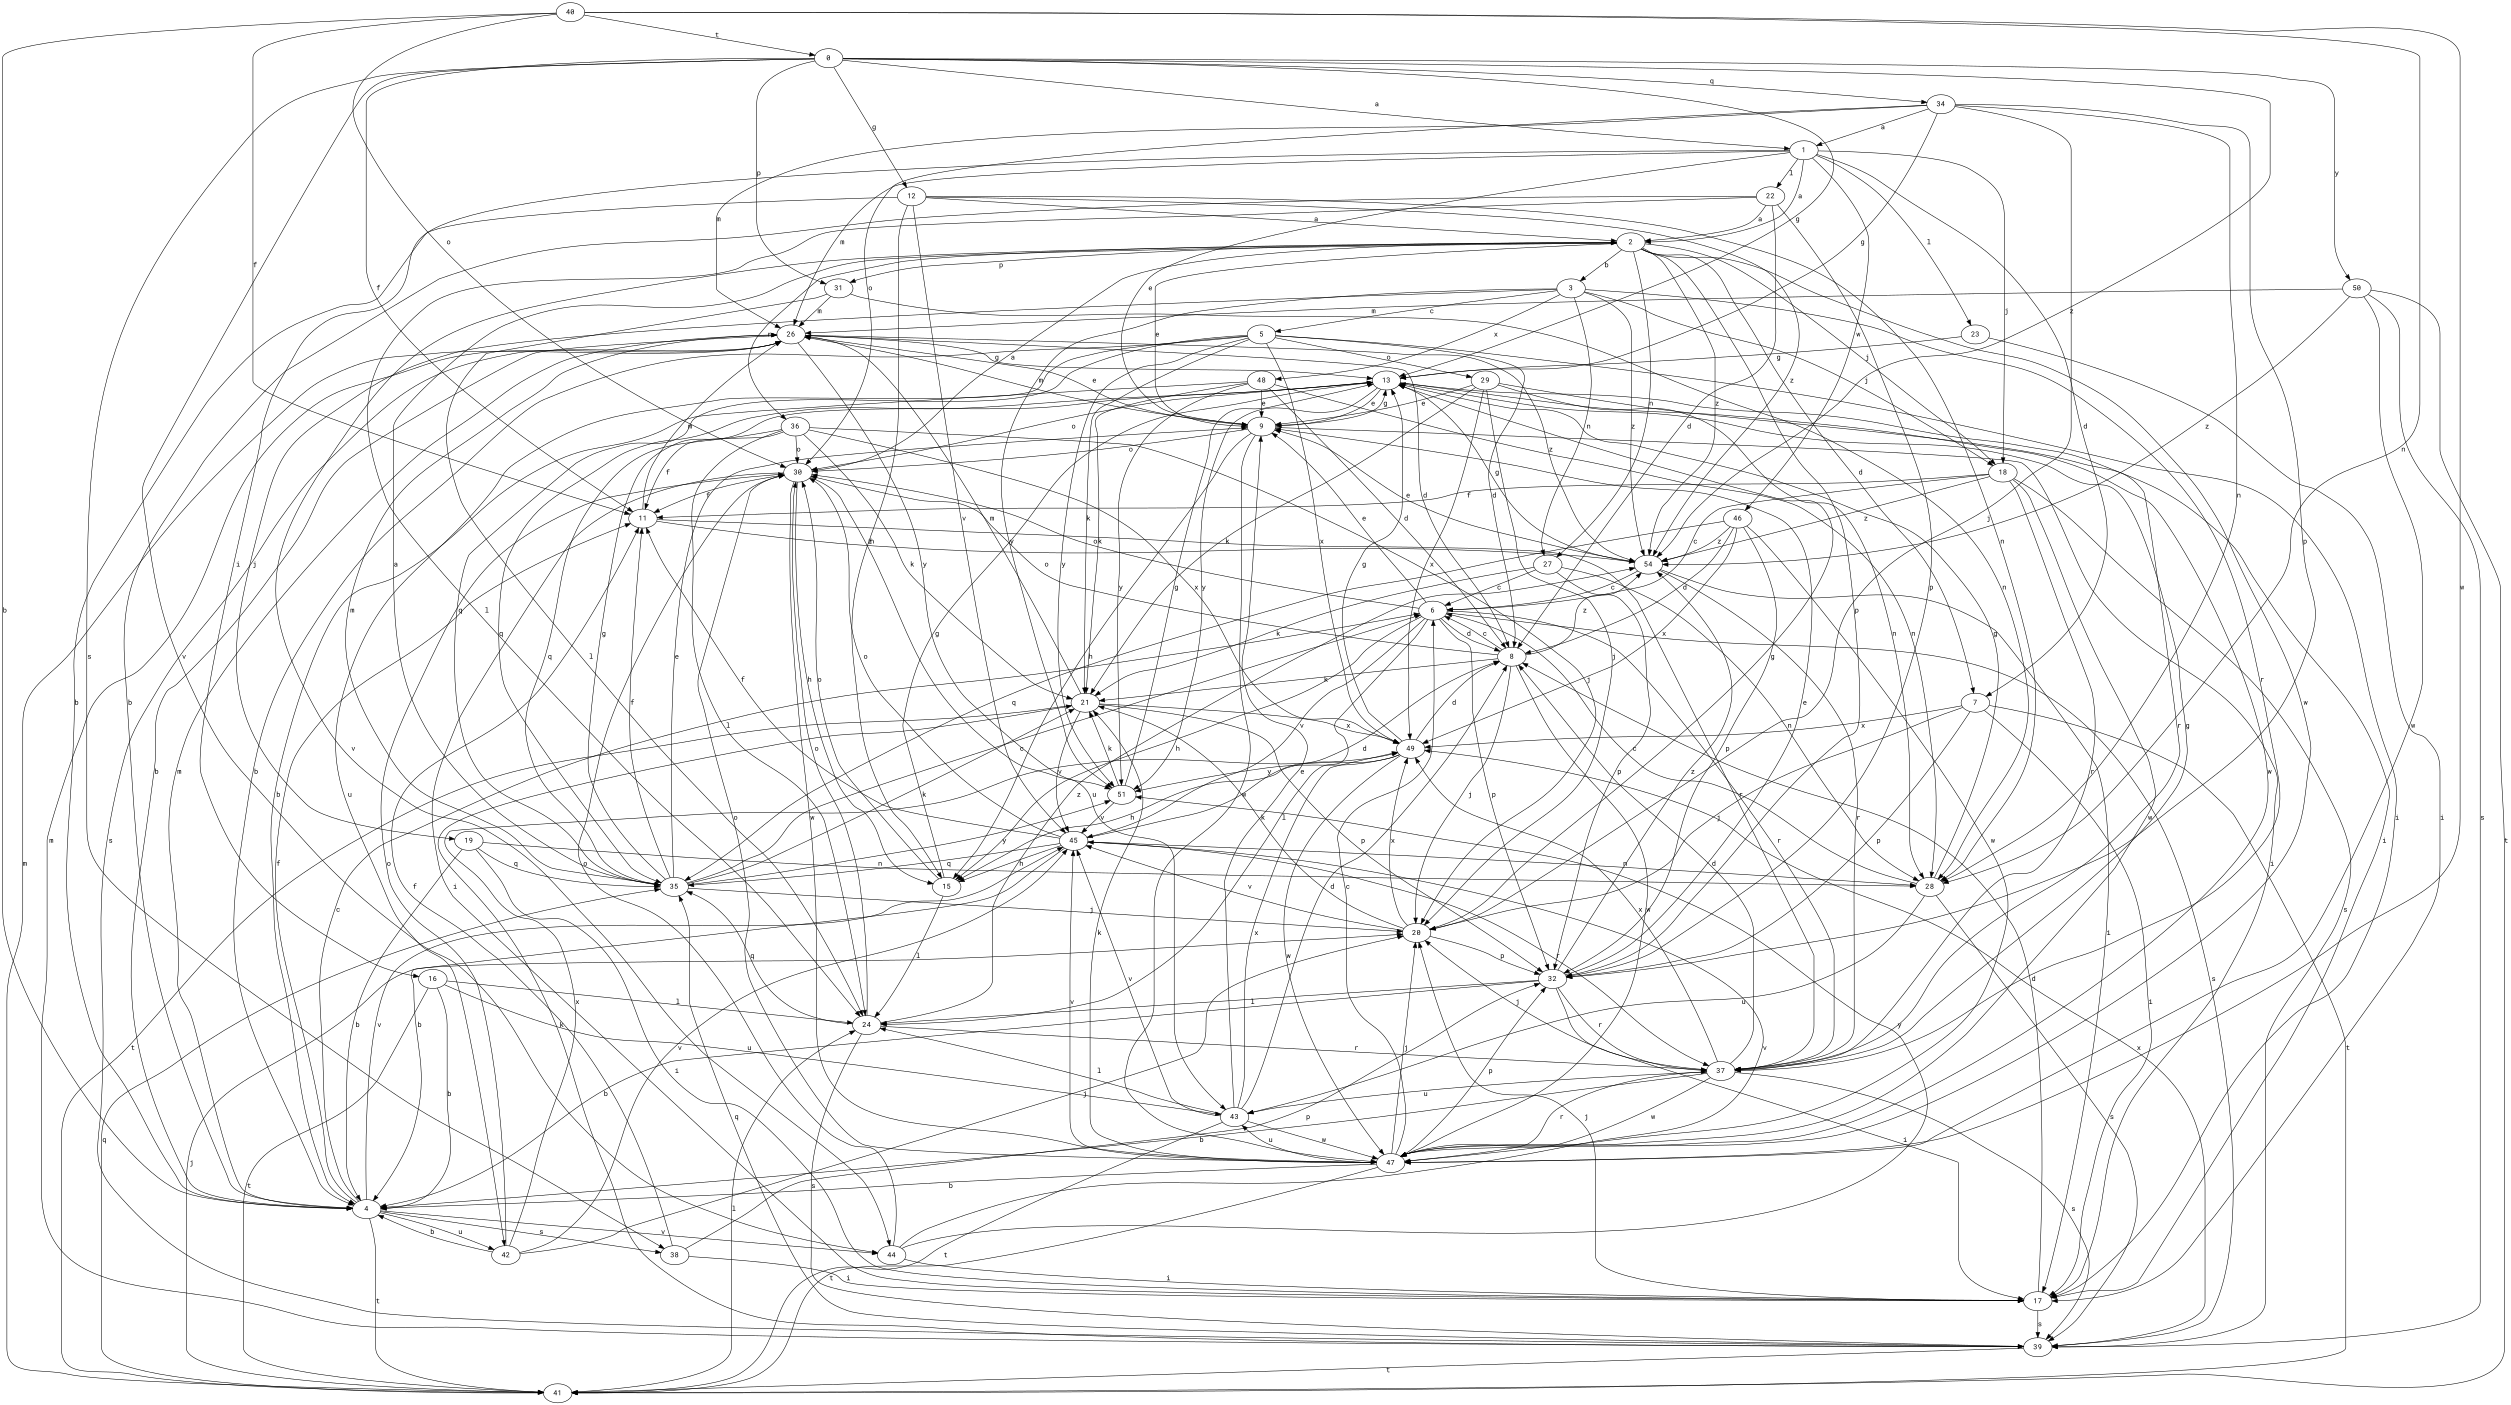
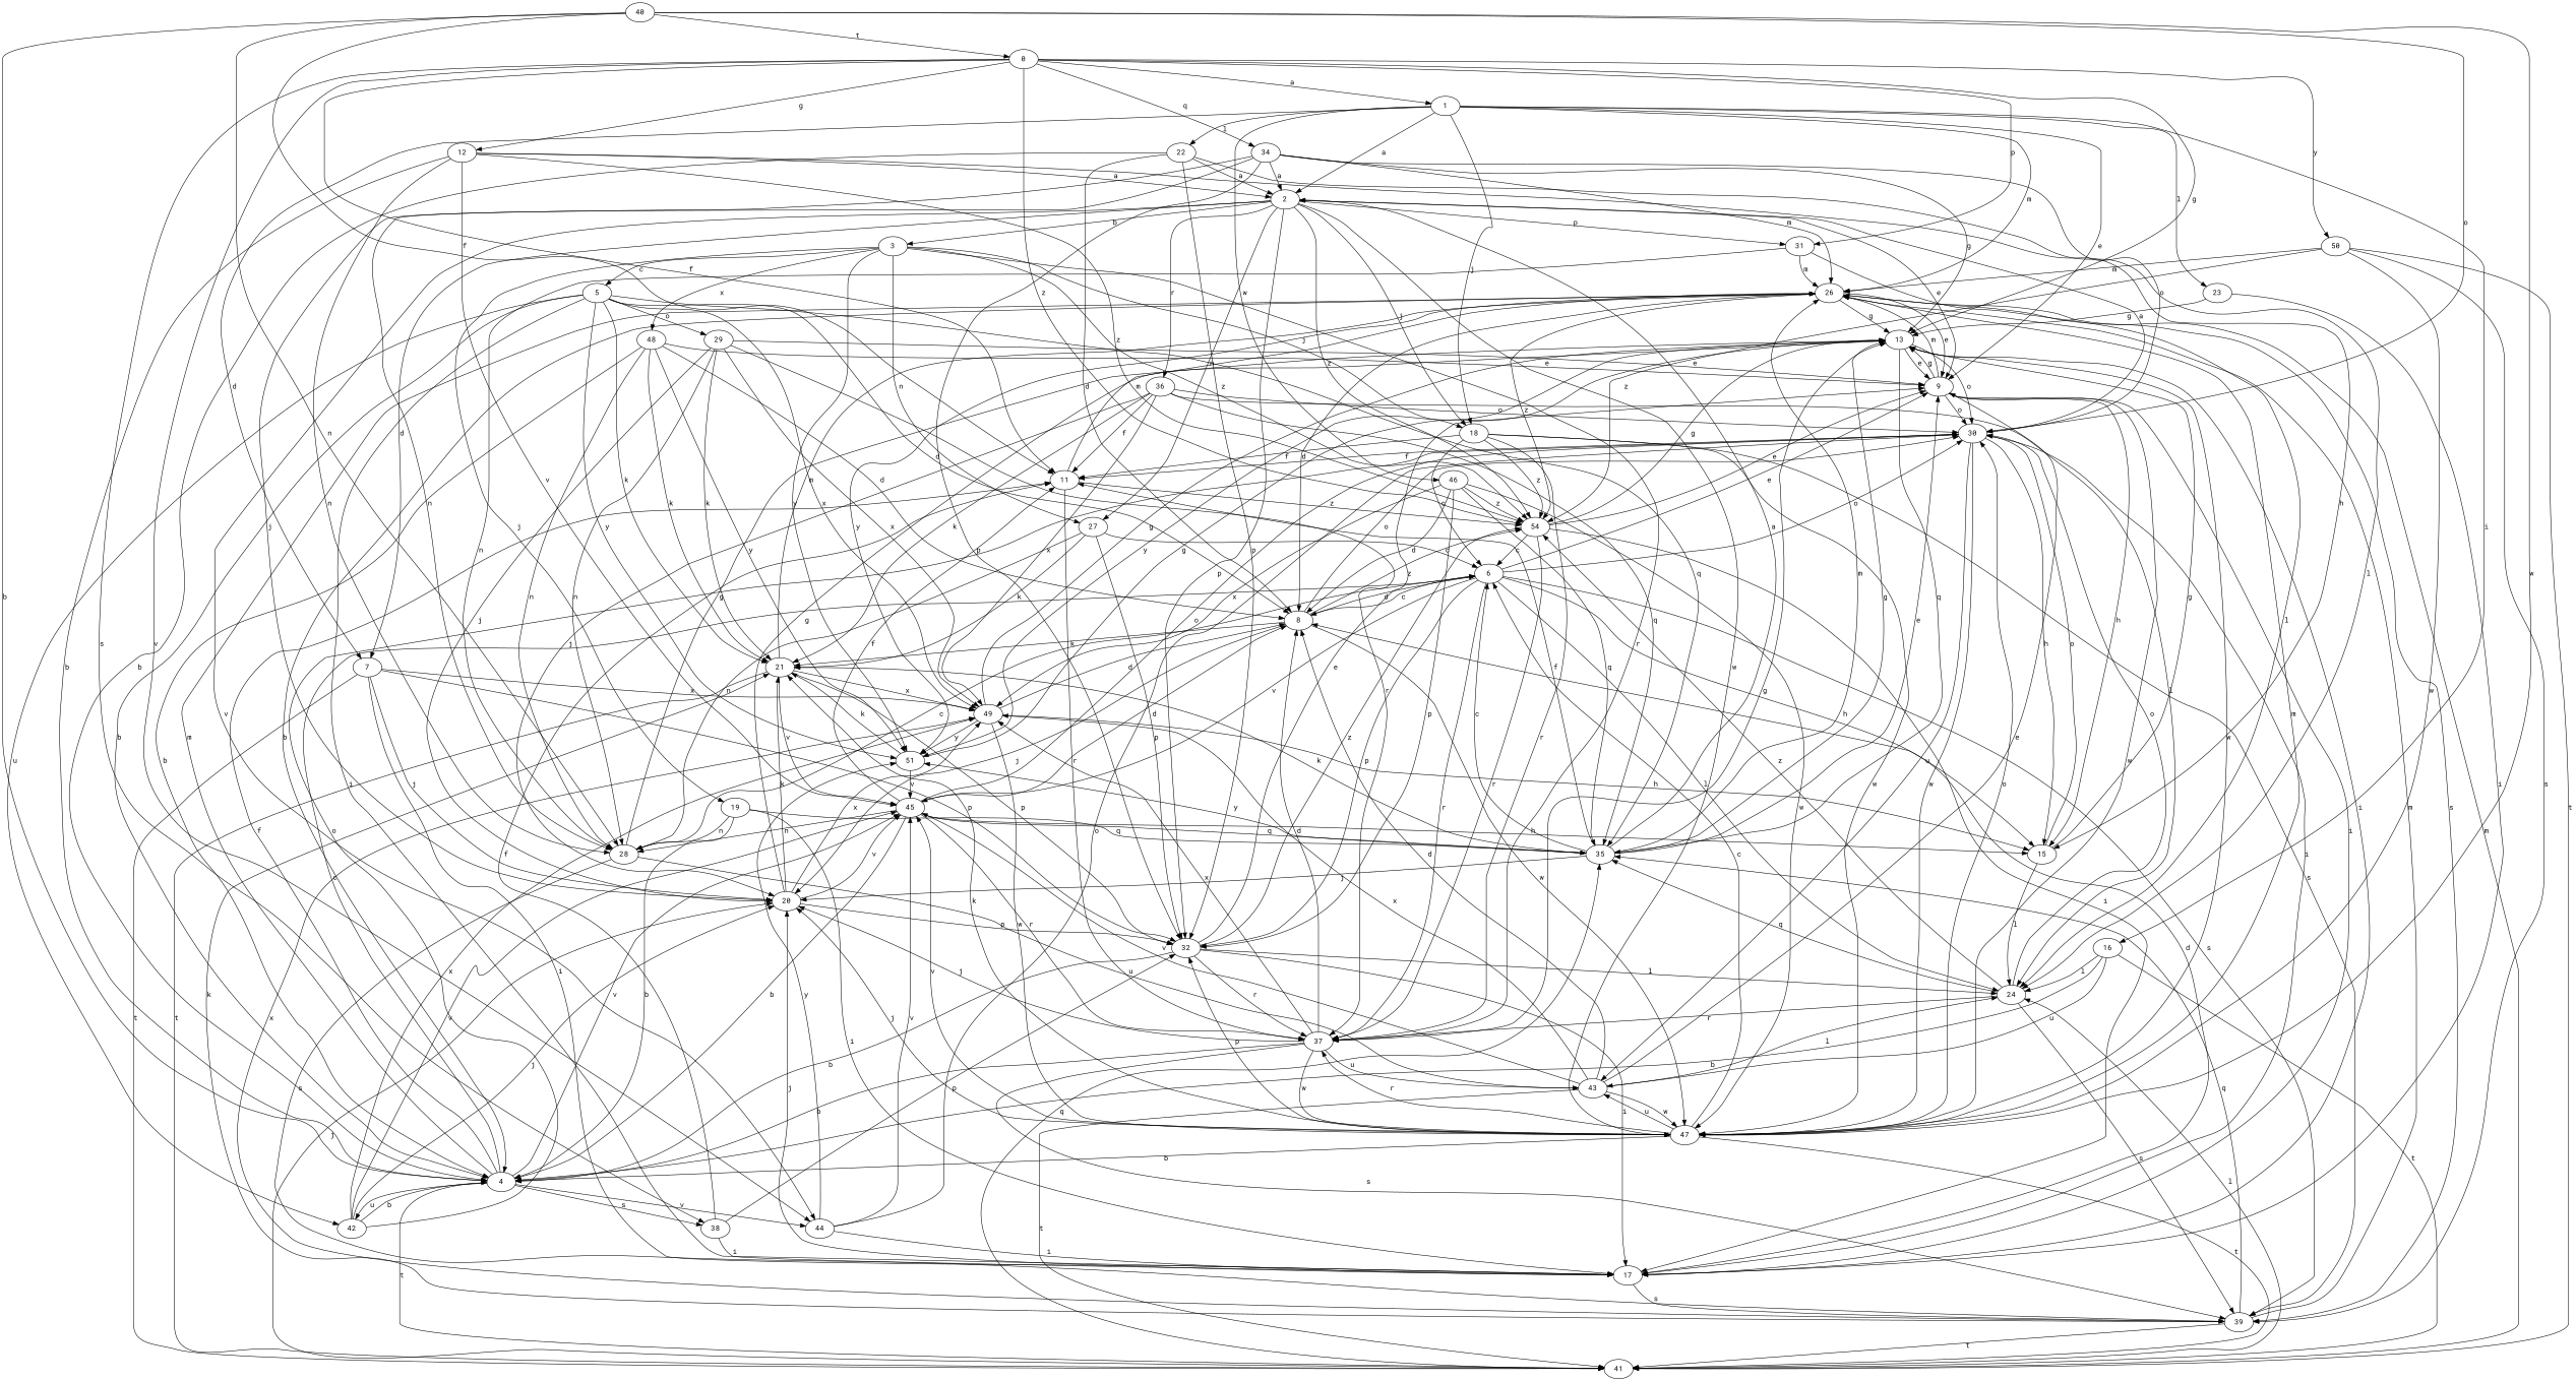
  strict digraph {
    fontname="Roboto Mono"
    node [fontname="Roboto Mono"]
    edge [fontname="Roboto Mono"]
    0
    1
    11
    12
    13
    31
    34
    38
    44
    50
    54
    2
    7
    9
    16
    18
    22
    23
    26
    46
    37
    4
    45
    15
    28
    47
    51
    17
    35
    30
    24
    32
    20
    40
    41
    39
    6
    3
    27
    36
    49
    43
    8
    5
    19
    48
    21
    42
    29
    0 -> 1 [label=a]
    0 -> 11 [label=f]
    0 -> 12 [label=g]
    0 -> 13 [label=g]
    0 -> 31 [label=p]
    0 -> 34 [label=q]
    0 -> 38 [label=s]
    0 -> 44 [label=v]
    0 -> 50 [label=y]
    0 -> 54 [label=z]
    1 -> 2 [label=a]
    1 -> 7 [label=d]
    1 -> 9 [label=e]
    1 -> 16 [label=i]
    1 -> 18 [label=j]
    1 -> 22 [label=l]
    1 -> 23 [label=l]
    1 -> 26 [label=m]
    1 -> 46 [label=w]
    11 -> 54 [label=z]
    11 -> 26 [label=m]
    11 -> 37 [label=r]
    12 -> 54 [label=z]
    12 -> 2 [label=a]
    12 -> 4 [label=b]
    12 -> 45 [label=v]
    12 -> 15 [label=h]
    12 -> 28 [label=n]
    13 -> 9 [label=e]
    13 -> 47 [label=w]
    13 -> 51 [label=y]
    13 -> 17 [label=i]
    13 -> 35 [label=q]
    13 -> 30 [label=o]
    31 -> 26 [label=m]
    31 -> 28 [label=n]
    31 -> 24 [label=l]
    34 -> 13 [label=g]
-   34 -> 1 [label=a]
+   34 -> 2 [label=a]
    34 -> 26 [label=m]
    34 -> 28 [label=n]
    34 -> 30 [label=o]
    34 -> 32 [label=p]
    34 -> 20 [label=j]
    38 -> 11 [label=f]
    38 -> 17 [label=i]
    38 -> 32 [label=p]
    44 -> 45 [label=v]
    44 -> 51 [label=y]
    44 -> 17 [label=i]
    44 -> 30 [label=o]
    50 -> 54 [label=z]
    50 -> 26 [label=m]
    50 -> 47 [label=w]
    50 -> 41 [label=t]
    50 -> 39 [label=s]
    54 -> 13 [label=g]
    54 -> 9 [label=e]
    54 -> 37 [label=r]
    54 -> 17 [label=i]
    54 -> 6 [label=c]
    2 -> 31 [label=p]
    2 -> 44 [label=v]
    2 -> 54 [label=z]
    2 -> 7 [label=d]
    2 -> 9 [label=e]
    2 -> 18 [label=j]
    2 -> 47 [label=w]
    2 -> 32 [label=p]
    2 -> 3 [label=b]
    2 -> 27 [label=n]
    2 -> 36 [label=r]
    7 -> 17 [label=i]
    7 -> 32 [label=p]
    7 -> 20 [label=j]
    7 -> 41 [label=t]
    7 -> 49 [label=x]
    9 -> 13 [label=g]
    9 -> 26 [label=m]
    9 -> 15 [label=h]
    9 -> 47 [label=w]
    9 -> 17 [label=i]
    9 -> 30 [label=o]
    16 -> 4 [label=b]
    16 -> 24 [label=l]
    16 -> 41 [label=t]
    16 -> 43 [label=u]
    18 -> 11 [label=f]
    18 -> 54 [label=z]
    18 -> 37 [label=r]
    18 -> 47 [label=w]
    18 -> 39 [label=s]
    18 -> 6 [label=c]
    22 -> 2 [label=a]
    22 -> 4 [label=b]
    22 -> 24 [label=l]
    22 -> 32 [label=p]
    22 -> 8 [label=d]
    23 -> 13 [label=g]
    23 -> 17 [label=i]
    26 -> 13 [label=g]
    26 -> 54 [label=z]
    26 -> 9 [label=e]
    26 -> 4 [label=b]
    26 -> 51 [label=y]
    26 -> 39 [label=s]
    26 -> 8 [label=d]
    46 -> 54 [label=z]
    46 -> 47 [label=w]
    46 -> 35 [label=q]
    46 -> 32 [label=p]
    46 -> 49 [label=x]
    46 -> 8 [label=d]
    37 -> 13 [label=g]
    37 -> 4 [label=b]
    37 -> 47 [label=w]
    37 -> 20 [label=j]
    37 -> 39 [label=s]
    37 -> 49 [label=x]
    37 -> 43 [label=u]
    37 -> 8 [label=d]
    4 -> 11 [label=f]
    4 -> 38 [label=s]
    4 -> 44 [label=v]
    4 -> 26 [label=m]
    4 -> 45 [label=v]
    4 -> 41 [label=t]
    4 -> 6 [label=c]
    4 -> 42 [label=u]
    45 -> 11 [label=f]
    45 -> 37 [label=r]
    45 -> 4 [label=b]
    45 -> 15 [label=h]
    45 -> 28 [label=n]
    45 -> 35 [label=q]
    45 -> 30 [label=o]
    45 -> 8 [label=d]
    15 -> 13 [label=g]
    15 -> 30 [label=o]
    15 -> 24 [label=l]
    28 -> 13 [label=g]
    28 -> 39 [label=s]
    28 -> 6 [label=c]
    28 -> 43 [label=u]
+   47 -> 26 [label=m]
    47 -> 37 [label=r]
    47 -> 4 [label=b]
    47 -> 45 [label=v]
    47 -> 30 [label=o]
    47 -> 32 [label=p]
    47 -> 20 [label=j]
    47 -> 41 [label=t]
    47 -> 6 [label=c]
    47 -> 43 [label=u]
    47 -> 21 [label=k]
    51 -> 13 [label=g]
    51 -> 45 [label=v]
    51 -> 21 [label=k]
    17 -> 20 [label=j]
    17 -> 39 [label=s]
    17 -> 8 [label=d]
    35 -> 11 [label=f]
    35 -> 13 [label=g]
    35 -> 2 [label=a]
    35 -> 9 [label=e]
    35 -> 26 [label=m]
    35 -> 51 [label=y]
    35 -> 20 [label=j]
    35 -> 6 [label=c]
    35 -> 21 [label=k]
    30 -> 11 [label=f]
    30 -> 2 [label=a]
    30 -> 15 [label=h]
    30 -> 47 [label=w]
    30 -> 17 [label=i]
    30 -> 43 [label=u]
    24 -> 54 [label=z]
    24 -> 37 [label=r]
    24 -> 35 [label=q]
    24 -> 30 [label=o]
    24 -> 39 [label=s]
    32 -> 54 [label=z]
    32 -> 9 [label=e]
    32 -> 37 [label=r]
    32 -> 4 [label=b]
    32 -> 17 [label=i]
    32 -> 24 [label=l]
    20 -> 13 [label=g]
    20 -> 45 [label=v]
    20 -> 32 [label=p]
    20 -> 49 [label=x]
    20 -> 21 [label=k]
    40 -> 0 [label=t]
    40 -> 11 [label=f]
    40 -> 4 [label=b]
    40 -> 28 [label=n]
    40 -> 47 [label=w]
    40 -> 30 [label=o]
    41 -> 26 [label=m]
    41 -> 35 [label=q]
    41 -> 24 [label=l]
    41 -> 20 [label=j]
    39 -> 26 [label=m]
    39 -> 35 [label=q]
    39 -> 41 [label=t]
    39 -> 49 [label=x]
    39 -> 21 [label=k]
    6 -> 9 [label=e]
    6 -> 37 [label=r]
    6 -> 45 [label=v]
    6 -> 15 [label=h]
    6 -> 30 [label=o]
    6 -> 24 [label=l]
    6 -> 32 [label=p]
    6 -> 39 [label=s]
    6 -> 8 [label=d]
    3 -> 54 [label=z]
    3 -> 18 [label=j]
    3 -> 37 [label=r]
    3 -> 51 [label=y]
    3 -> 27 [label=n]
    3 -> 5 [label=c]
    3 -> 19 [label=j]
    3 -> 48 [label=x]
    27 -> 28 [label=n]
    27 -> 32 [label=p]
    27 -> 6 [label=c]
    27 -> 21 [label=k]
    36 -> 11 [label=f]
    36 -> 35 [label=q]
    36 -> 30 [label=o]
    36 -> 24 [label=l]
    36 -> 20 [label=j]
    36 -> 49 [label=x]
    36 -> 21 [label=k]
    49 -> 13 [label=g]
    49 -> 15 [label=h]
    49 -> 47 [label=w]
    49 -> 51 [label=y]
    49 -> 8 [label=d]
    43 -> 9 [label=e]
    43 -> 45 [label=v]
    43 -> 47 [label=w]
    43 -> 24 [label=l]
    43 -> 41 [label=t]
    43 -> 49 [label=x]
    43 -> 8 [label=d]
    8 -> 54 [label=z]
    8 -> 47 [label=w]
    8 -> 30 [label=o]
    8 -> 20 [label=j]
    8 -> 6 [label=c]
    8 -> 21 [label=k]
    5 -> 4 [label=b]
    5 -> 51 [label=y]
    5 -> 17 [label=i]
    5 -> 35 [label=q]
    5 -> 49 [label=x]
    5 -> 8 [label=d]
    5 -> 21 [label=k]
    5 -> 42 [label=u]
    5 -> 29 [label=o]
    19 -> 4 [label=b]
    19 -> 28 [label=n]
    19 -> 17 [label=i]
    19 -> 35 [label=q]
    48 -> 9 [label=e]
    48 -> 4 [label=b]
    48 -> 28 [label=n]
    48 -> 51 [label=y]
    48 -> 8 [label=d]
    48 -> 21 [label=k]
    21 -> 26 [label=m]
    21 -> 45 [label=v]
    21 -> 32 [label=p]
    21 -> 41 [label=t]
    21 -> 49 [label=x]
    42 -> 4 [label=b]
    42 -> 45 [label=v]
    42 -> 30 [label=o]
    42 -> 20 [label=j]
    42 -> 49 [label=x]
    29 -> 9 [label=e]
    29 -> 37 [label=r]
    29 -> 28 [label=n]
    29 -> 20 [label=j]
    29 -> 49 [label=x]
    29 -> 21 [label=k]
  }
